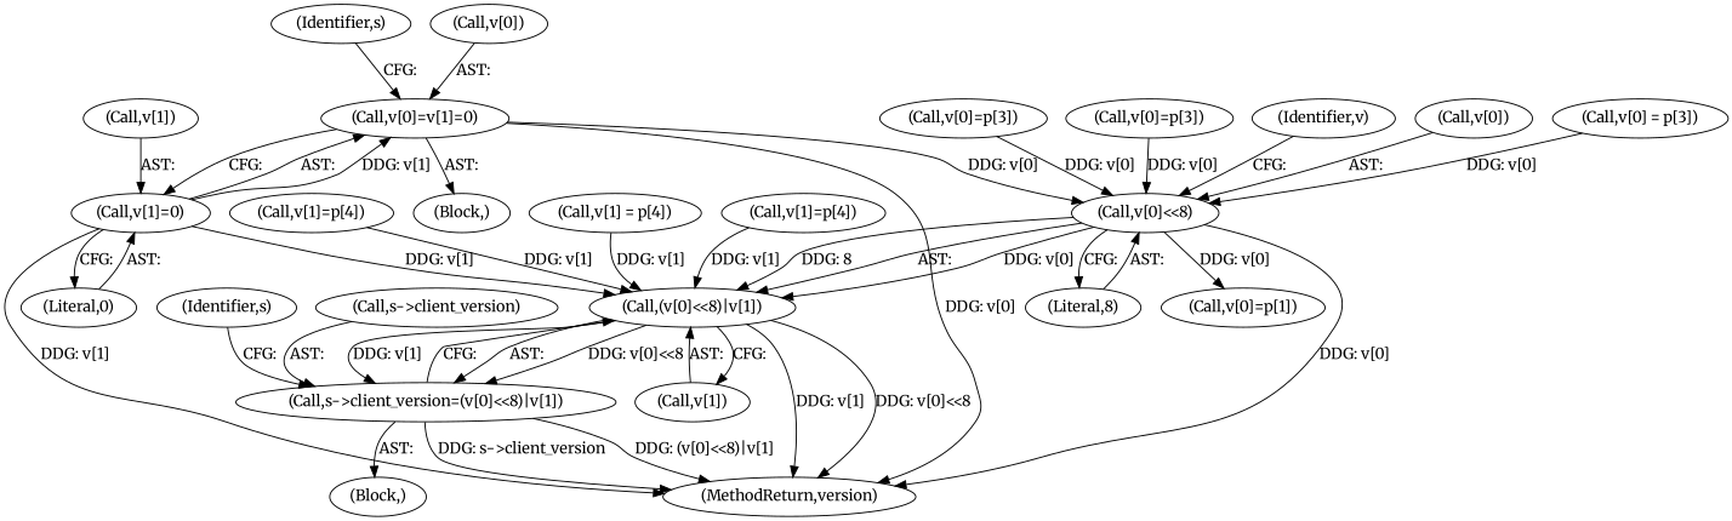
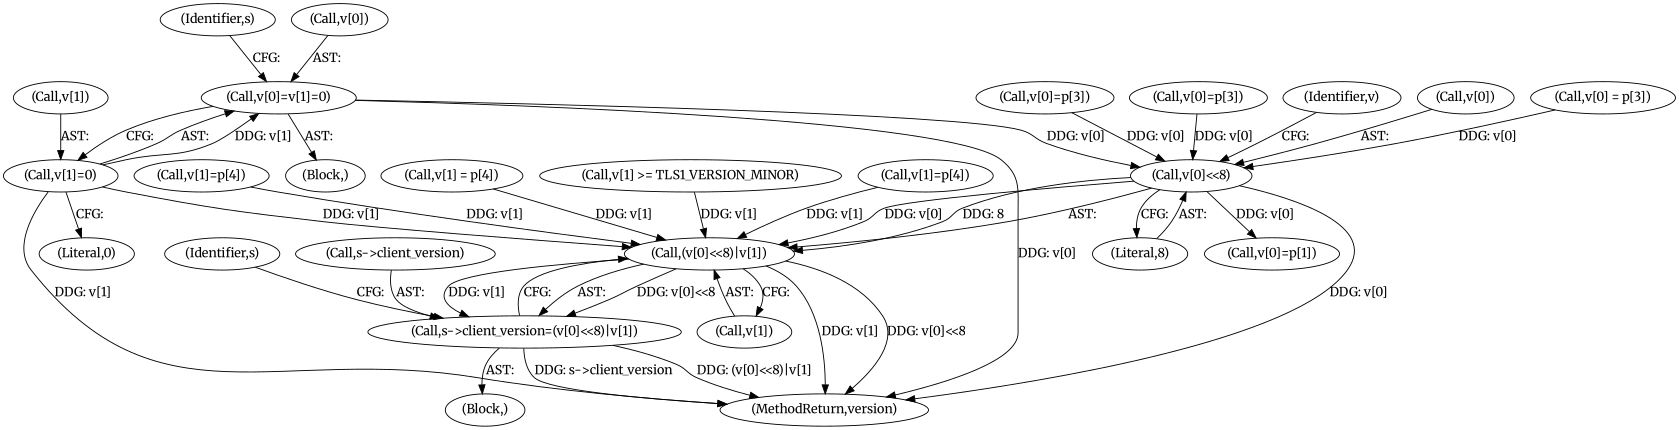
  digraph {
    fontname=Merriweather
    node [fontname=Merriweather]
    edge [fontname=Merriweather]
    n1 [label="(Call,v[0]=v[1]=0)"]
    n2 [label="(Call,v[1]=0)"]
    n3 [label="(Call,v[0]<<8)"]
    n4 [label="(Block,)"]
    n5 [label="(MethodReturn,version)"]
    n6 [label="(Call,(v[0]<<8)|v[1])"]
    n7 [label="(Literal,0)"]
    n8 [label="(Literal,8)"]
    n9 [label="(Call,v[0]=p[1])"]
    n10 [label="(Call,s->client_version=(v[0]<<8)|v[1])"]
    n11 [label="(Call,v[1])"]
    n12 [label="(Block,)"]
    n13 [label="(Identifier,s)"]
    n14 [label="(Call,v[0]=p[3])"]
    n15 [label="(Call,v[0]=p[3])"]
    n16 [label="(Call,v[1]=p[4])"]
    n17 [label="(Call,v[0])"]
    n18 [label="(Identifier,v)"]
    n19 [label="(Call,v[1] = p[4])"]
+   n20 [label="(Call,v[1] >= TLS1_VERSION_MINOR)"]
    n21 [label="(Call,v[1]=p[4])"]
    n22 [label="(Call,v[0])"]
    n23 [label="(Call,v[0] = p[3])"]
    n24 [label="(Identifier,s)"]
    n25 [label="(Call,s->client_version)"]
    n26 [label="(Call,v[1])"]
    n1 -> n2 [label="CFG: "]
    n1 -> n3 [label="DDG: v[0]"]
    n1 -> n4 [label="AST: "]
    n1 -> n5 [label="DDG: v[0]"]
    n2 -> n1 [label="AST: "]
    n2 -> n1 [label="DDG: v[1]"]
    n2 -> n5 [label="DDG: v[1]"]
    n2 -> n6 [label="DDG: v[1]"]
    n2 -> n7 [label="CFG: "]
    n3 -> n5 [label="DDG: v[0]"]
    n3 -> n6 [label="AST: "]
    n3 -> n6 [label="DDG: v[0]"]
    n3 -> n6 [label="DDG: 8"]
    n3 -> n8 [label="CFG: "]
    n3 -> n9 [label="DDG: v[0]"]
    n6 -> n5 [label="DDG: v[1]"]
    n6 -> n5 [label="DDG: v[0]<<8"]
    n6 -> n10 [label="AST: "]
    n6 -> n10 [label="DDG: v[0]<<8"]
    n6 -> n10 [label="DDG: v[1]"]
    n6 -> n11 [label="CFG: "]
-   n7 -> n2 [label="AST: "]
    n8 -> n3 [label="AST: "]
    n10 -> n5 [label="DDG: (v[0]<<8)|v[1]"]
    n10 -> n5 [label="DDG: s->client_version"]
    n10 -> n6 [label="CFG: "]
    n10 -> n12 [label="AST: "]
    n11 -> n6 [label="AST: "]
    n13 -> n1 [label="CFG: "]
    n14 -> n3 [label="DDG: v[0]"]
    n15 -> n3 [label="DDG: v[0]"]
    n16 -> n6 [label="DDG: v[1]"]
    n17 -> n1 [label="AST: "]
    n18 -> n3 [label="CFG: "]
    n19 -> n6 [label="DDG: v[1]"]
+   n20 -> n6 [label="DDG: v[1]"]
    n21 -> n6 [label="DDG: v[1]"]
    n22 -> n3 [label="AST: "]
    n23 -> n3 [label="DDG: v[0]"]
    n24 -> n10 [label="CFG: "]
    n25 -> n10 [label="AST: "]
    n26 -> n2 [label="AST: "]
  }
